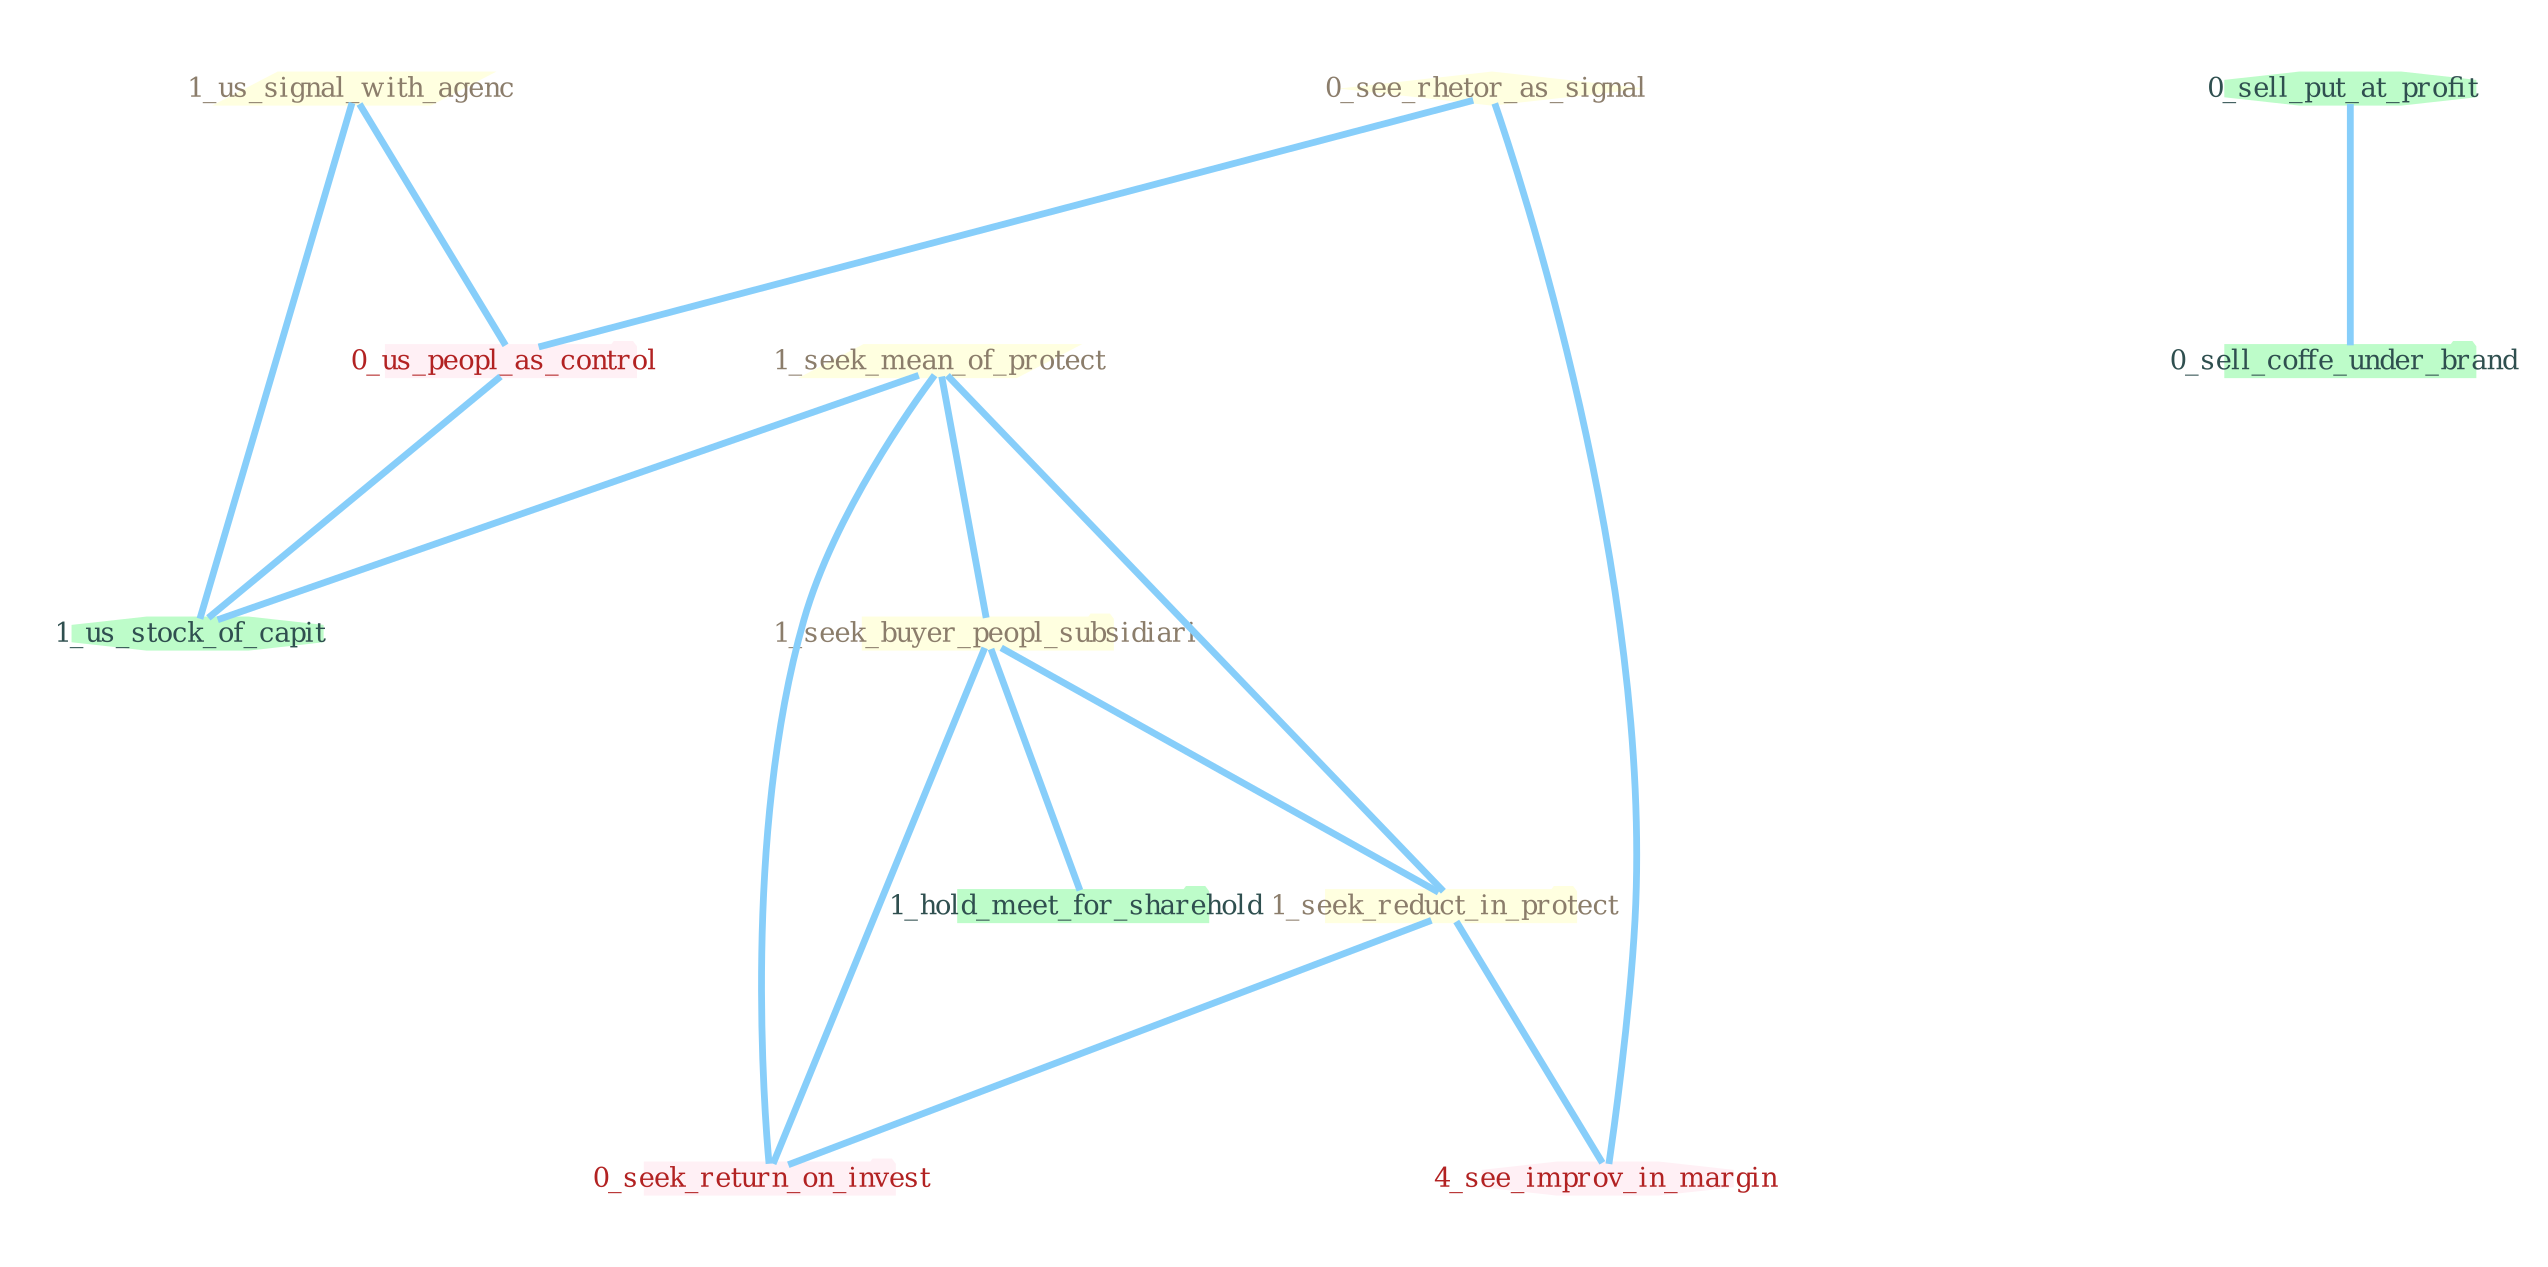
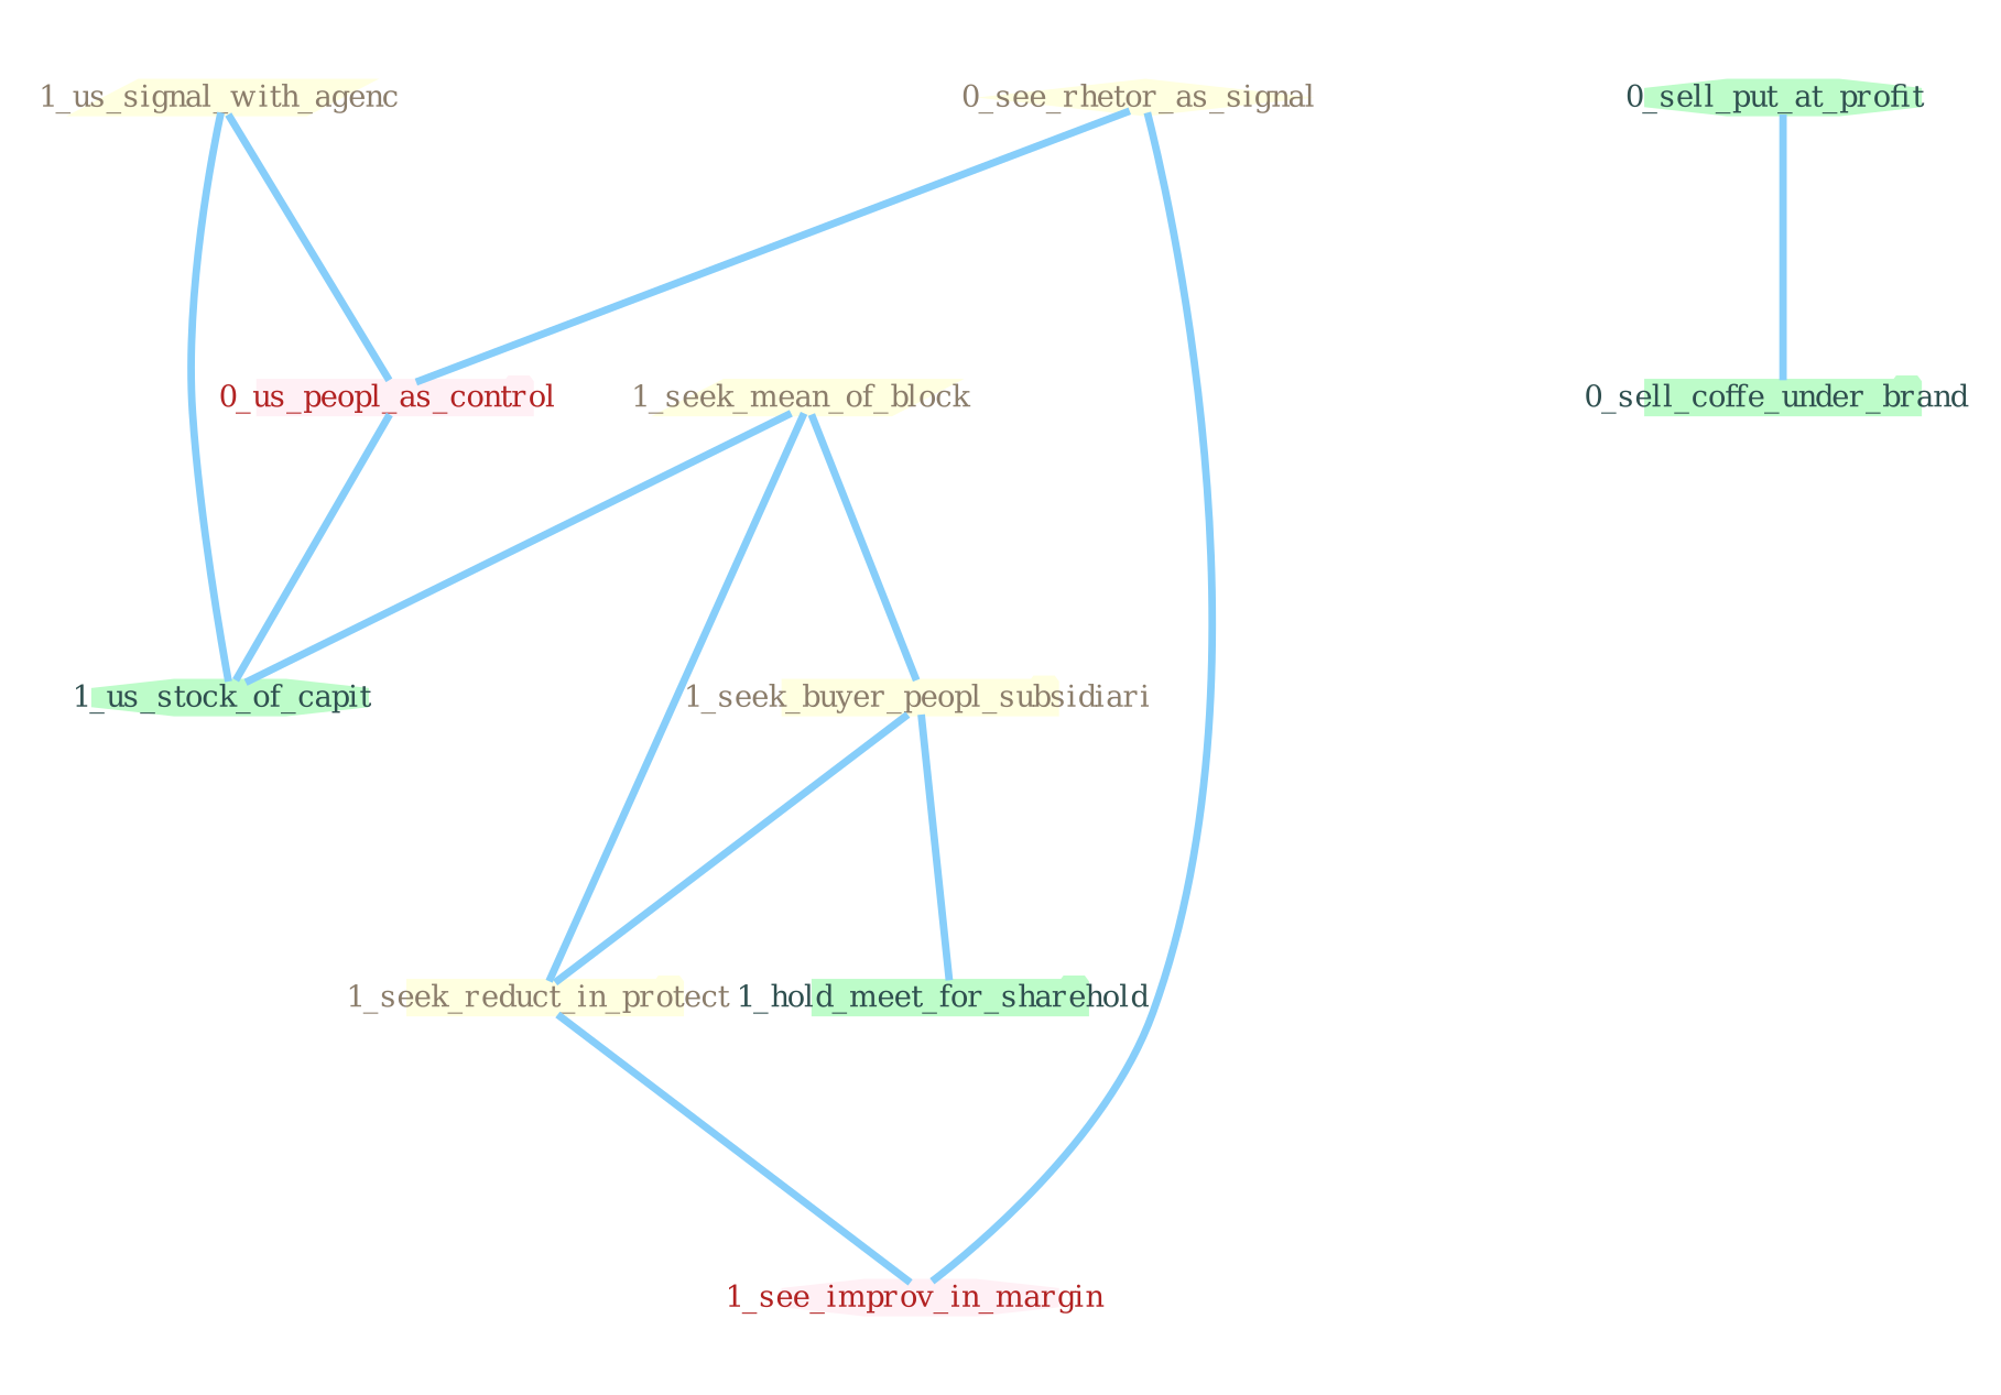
  graph {
    fontname="DejaVu Serif"
    node [color="#ffffe0" fixedsize=true fontcolor="#8b7d6b" fontname="DejaVu Serif" fontsize=4 shape=folder style=filled]
    edge [color="#87cefa" fontname="DejaVu Serif" w=1]
    n1 [height=.06 label="1_us_signal_with_agenc" shape=parallelogram width=.5]
-   "1_seek_mean_of_block " [height=.06 shape=parallelogram width=.5 label="1_seek_mean_of_protect"]
+   "1_seek_mean_of_block " [height=.06 shape=parallelogram width=.5]
    n3 [height=.06 label="1_seek_buyer_peopl_subsidiari" width=.5]
    "1_seek_reduct_in_protect " [height=.06 width=.5]
    "0_see_rhetor_as_signal " [height=.06 shape=diamond width=.5]
    "0_us_peopl_as_control " [color="#fff0f5" fontcolor="#b22222" height=.06 width=.5]
-   "0_seek_return_on_invest " [color="#fff0f5" fontcolor="#b22222" height=.06 width=.5]
-   "1_see_improv_in_margin " [color="#fff0f5" fontcolor="#b22222" height=.06 shape=octagon width=.5 label="4_see_improv_in_margin"]
+   "1_see_improv_in_margin " [color="#fff0f5" fontcolor="#b22222" height=.06 shape=octagon width=.5]
    "1_us_stock_of_capit " [color="#BDFCC9" fontcolor="#2f4f4f" height=.06 shape=octagon width=.5]
    "1_hold_meet_for_sharehold " [color="#BDFCC9" fontcolor="#2f4f4f" height=.06 width=.5]
    "0_sell_put_at_profit " [color="#BDFCC9" fontcolor="#2f4f4f" height=.06 shape=octagon width=.5]
    "0_sell_coffe_under_brand " [color="#BDFCC9" fontcolor="#2f4f4f" height=.06 width=.5]
    subgraph sub_1 {
      n1
      "1_seek_mean_of_block "
      n3
      "1_seek_reduct_in_protect "
      "0_see_rhetor_as_signal "
    }
    subgraph sub_2 {
      "0_us_peopl_as_control "
-     "0_seek_return_on_invest "
      "1_see_improv_in_margin "
    }
    n1 -- "0_us_peopl_as_control "
    n1 -- "1_us_stock_of_capit "
    "1_seek_mean_of_block " -- n3
    "1_seek_mean_of_block " -- "1_seek_reduct_in_protect "
-   "1_seek_mean_of_block " -- "0_seek_return_on_invest "
    "1_seek_mean_of_block " -- "1_us_stock_of_capit "
    n3 -- "1_seek_reduct_in_protect "
-   n3 -- "0_seek_return_on_invest "
    n3 -- "1_hold_meet_for_sharehold "
-   "1_seek_reduct_in_protect " -- "0_seek_return_on_invest "
    "1_seek_reduct_in_protect " -- "1_see_improv_in_margin "
    "0_see_rhetor_as_signal " -- "0_us_peopl_as_control "
    "0_see_rhetor_as_signal " -- "1_see_improv_in_margin "
    "0_us_peopl_as_control " -- "1_us_stock_of_capit "
    "0_sell_put_at_profit " -- "0_sell_coffe_under_brand "
  }
